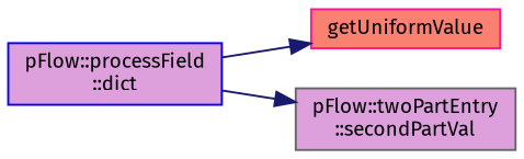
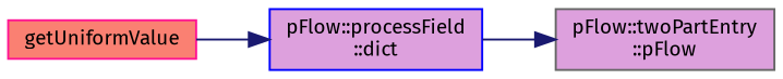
  digraph {
    fontname="Fira Sans"
    rankdir=LR
    node [fillcolor=plum fontname="Fira Sans" fontsize=10 shape=record style=filled]
    edge [color=midnightblue fontname="Fira Sans" fontsize=10 labelfontname=Helvetica labelfontsize=10 style=solid]
    n1 [color=deeppink fillcolor=salmon fontcolor=black height=0.2 label=getUniformValue width=0.4]
    n2 [color=blue height=0.2 label="pFlow::processField\l::dict" width=0.4]
-   n3 [color=gray40 height=0.2 label="pFlow::twoPartEntry\l::secondPartVal" width=0.4]
-   n2 -> n1
+   n3 [color=gray40 height=0.2 label="pFlow::twoPartEntry\l::pFlow" width=0.4]
+   n1 -> n2
    n2 -> n3
  }
